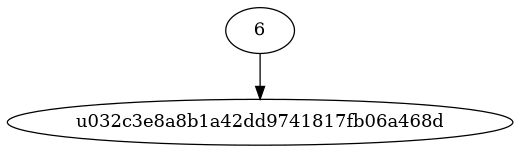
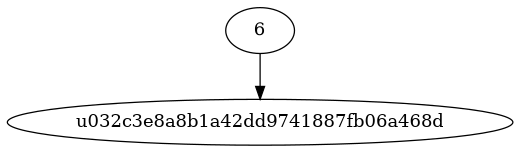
  digraph {
-   u032c3e8a8b1a42dd9741887fb06a468d [type=return label=u032c3e8a8b1a42dd9741817fb06a468d]
+   u032c3e8a8b1a42dd9741887fb06a468d [type=return]
    n2 [label=6 type=literal]
    n2 -> u032c3e8a8b1a42dd9741887fb06a468d
  }
